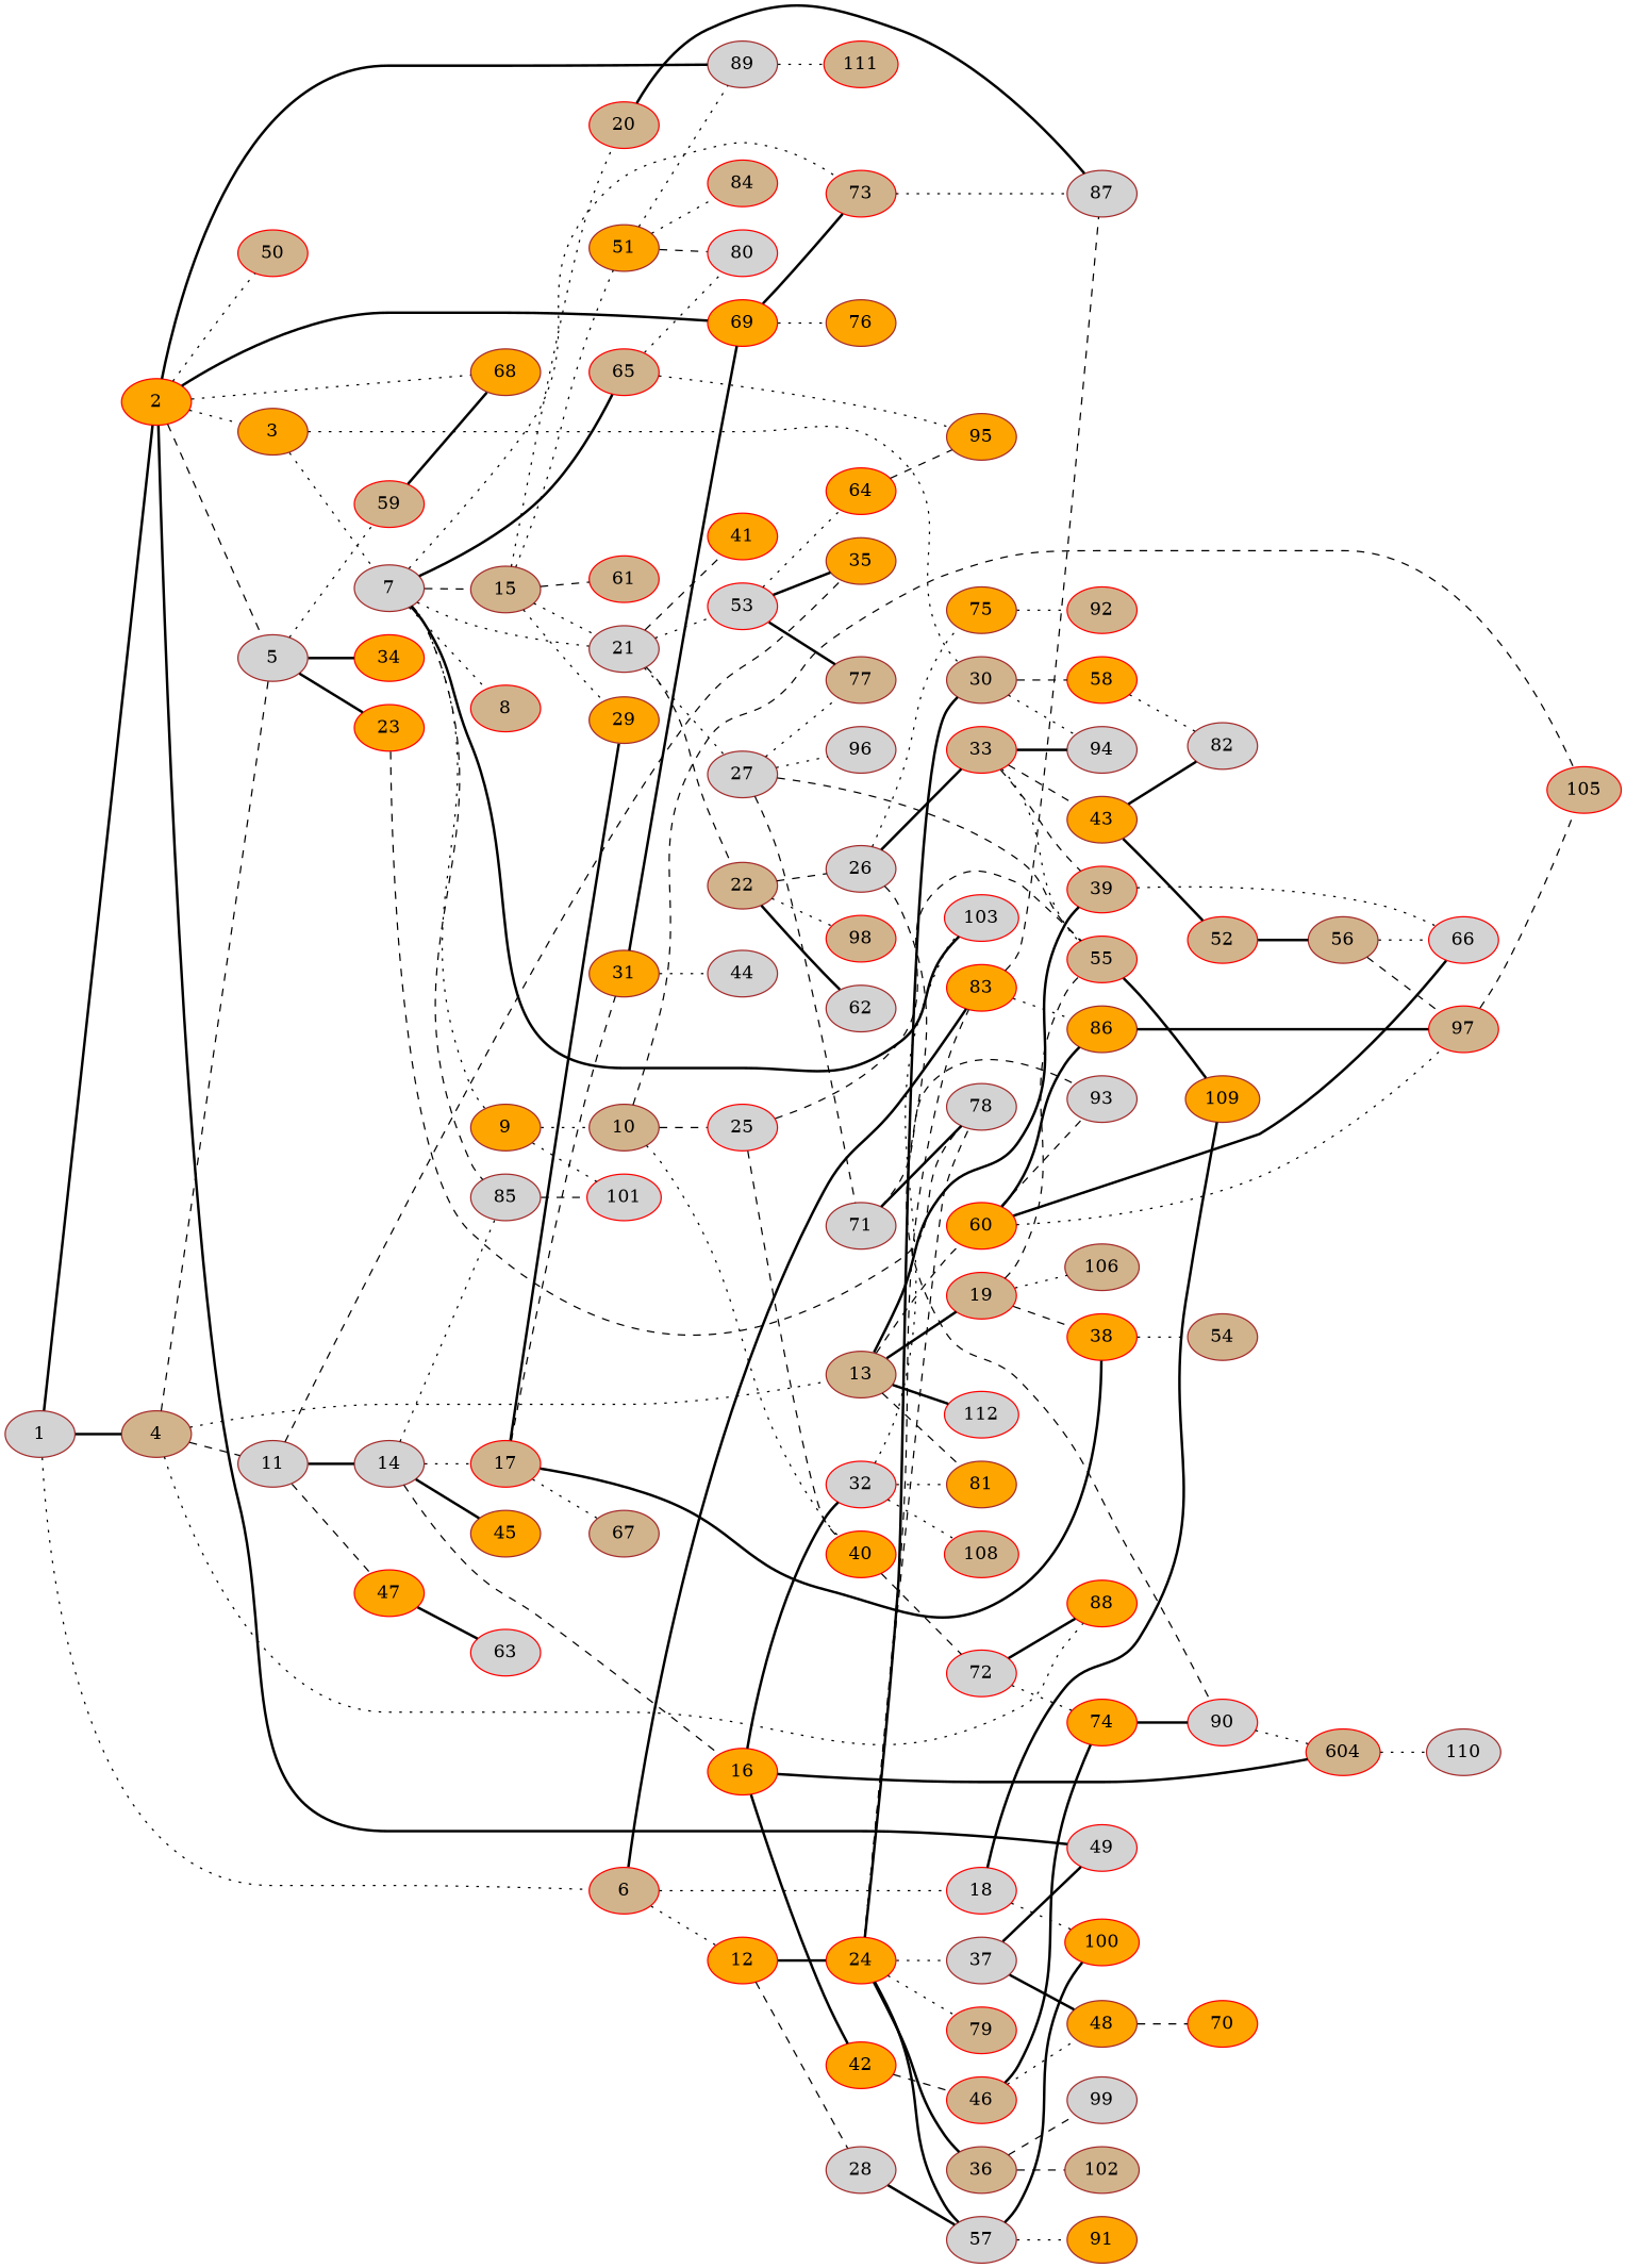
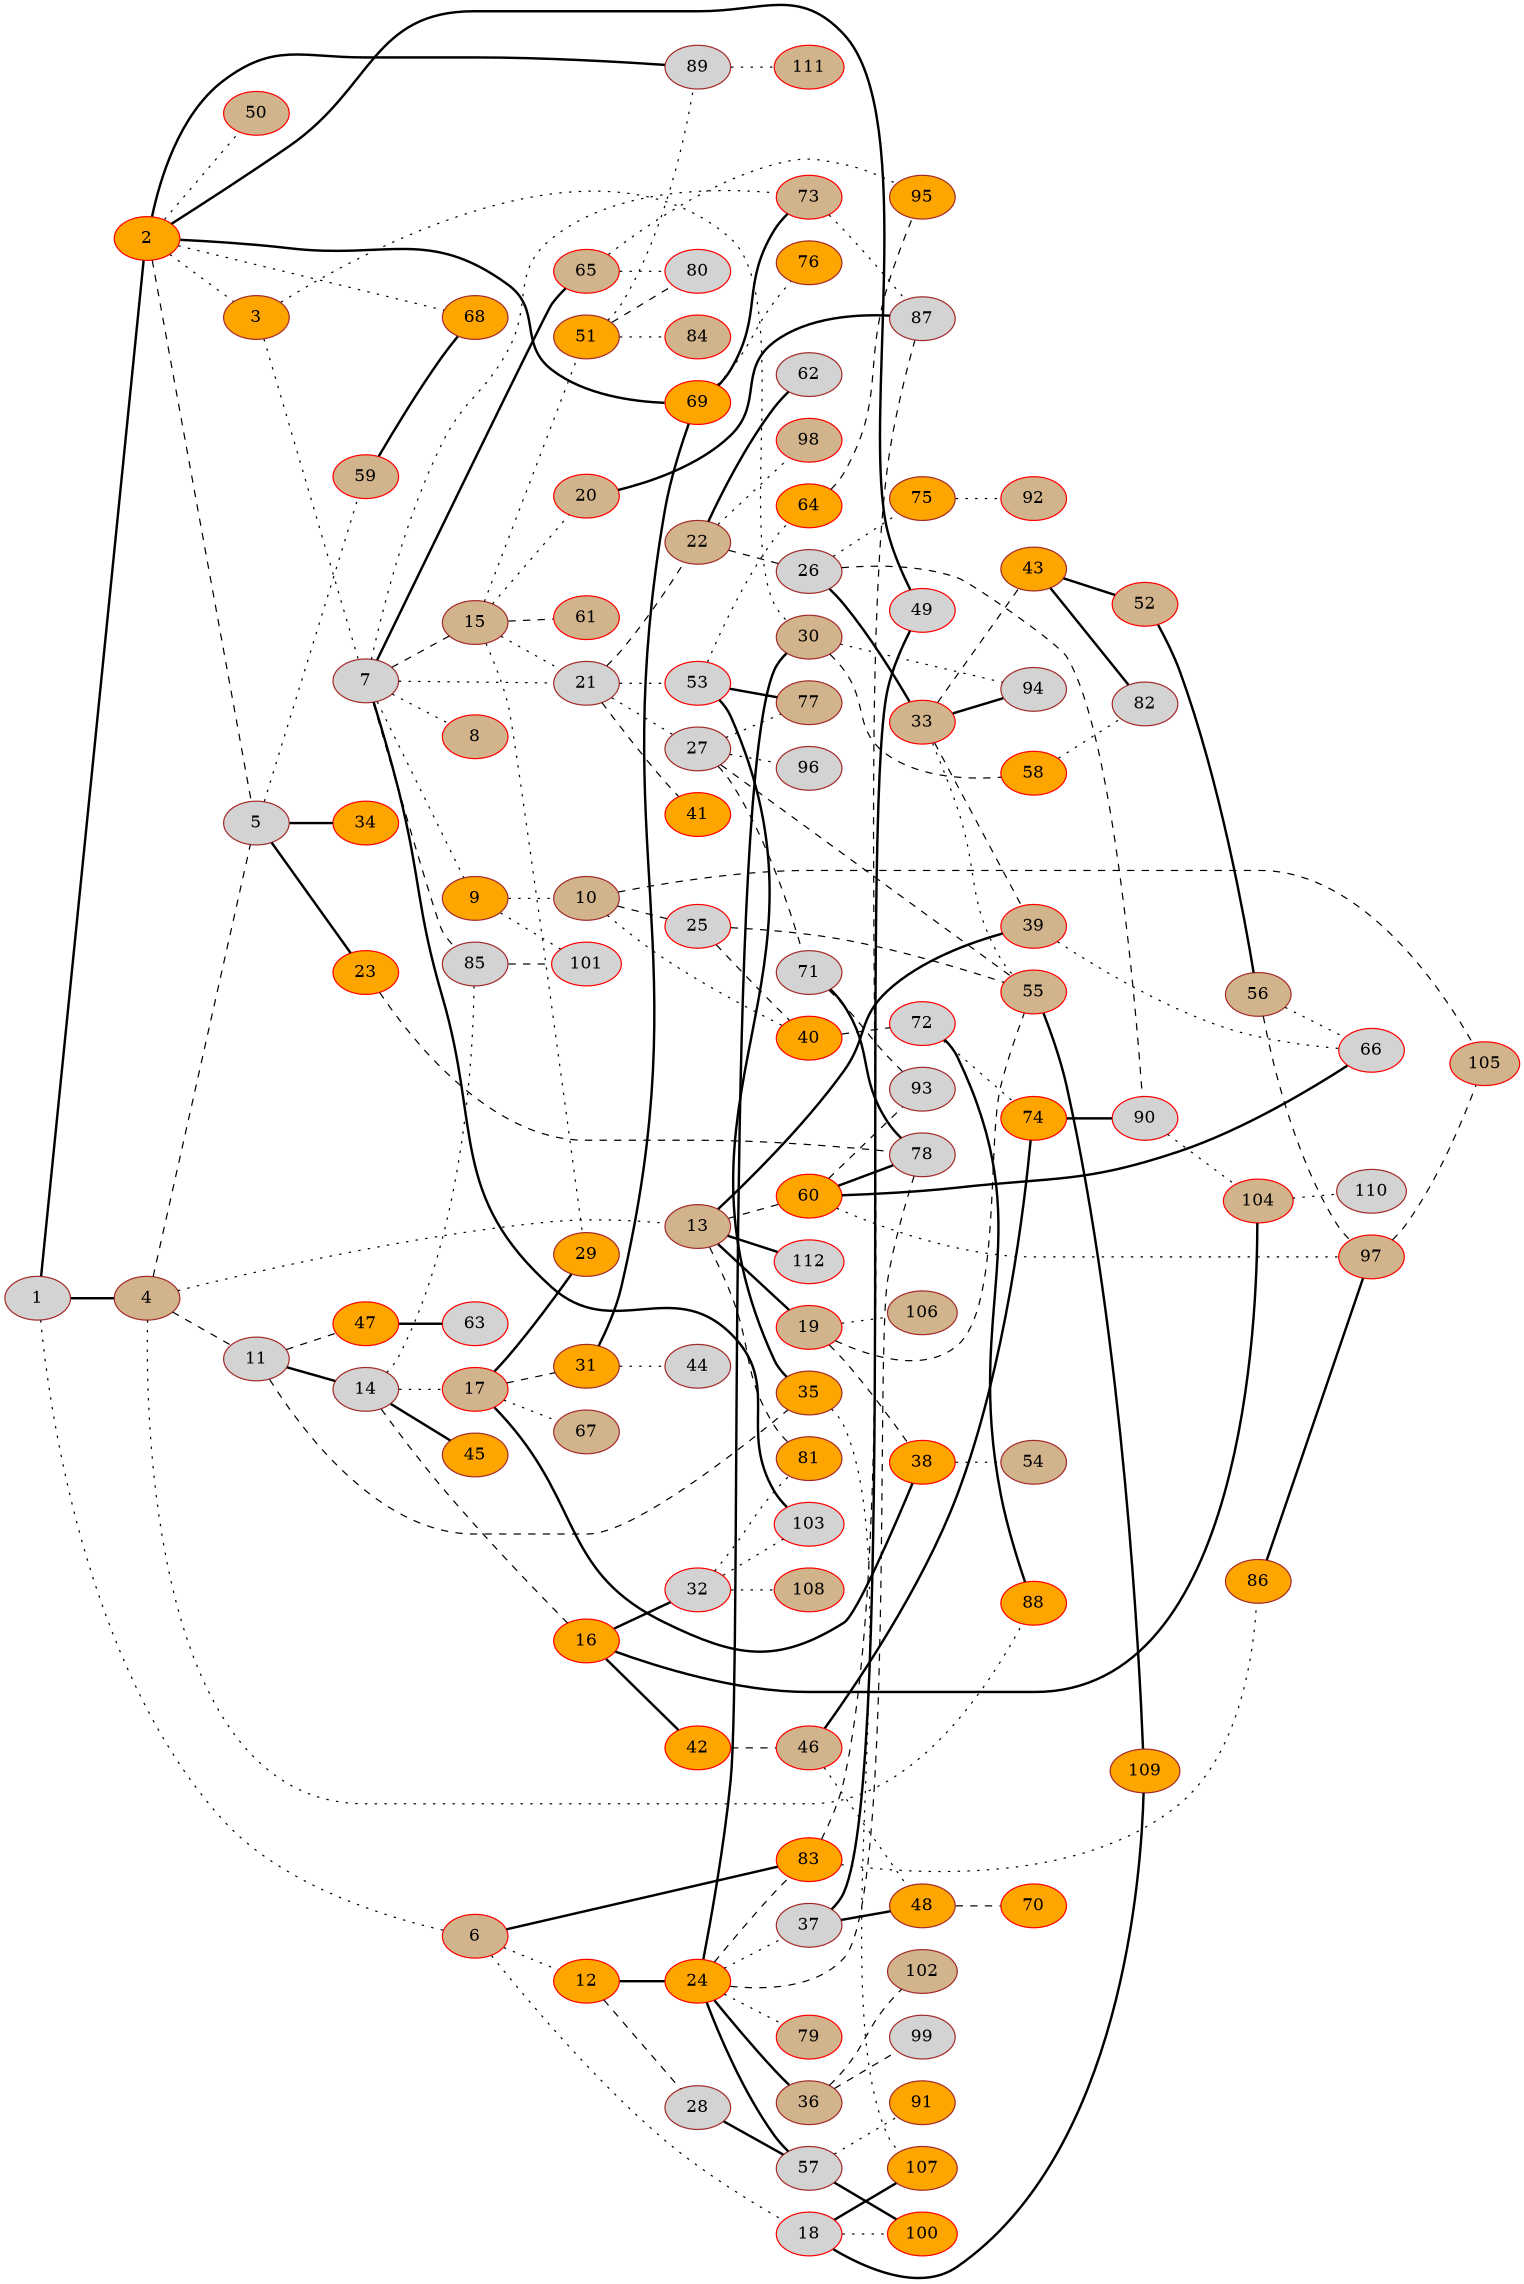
  graph {
    rankdir=LR
    node [color=red fillcolor=orange style=filled]
    edge [style=dotted]
    1 [color=brown fillcolor=lightgrey]
    2
    4 [color=brown fillcolor=tan]
    6 [fillcolor=tan]
    3 [color=brown]
    5 [color=brown fillcolor=lightgrey]
    49 [fillcolor=lightgrey]
    50 [fillcolor=tan]
    68 [color=brown]
    69
    89 [color=brown fillcolor=lightgrey]
    11 [color=brown fillcolor=lightgrey]
    13 [color=brown fillcolor=tan]
    88
    12
    18 [fillcolor=lightgrey]
    83
    7 [color=brown fillcolor=lightgrey]
    30 [color=brown fillcolor=tan]
    23
    34
    59 [fillcolor=tan]
    73 [fillcolor=tan]
    76 [color=brown]
    111 [fillcolor=tan]
    8 [fillcolor=tan]
    9 [color=brown]
    15 [color=brown fillcolor=tan]
    21 [color=brown fillcolor=lightgrey]
    65 [fillcolor=tan]
    85 [color=brown fillcolor=lightgrey]
    103 [fillcolor=lightgrey]
    58
    94 [color=brown fillcolor=lightgrey]
    14 [color=brown fillcolor=lightgrey]
    35 [color=brown]
    47
    19 [fillcolor=tan]
    39 [fillcolor=tan]
    60
    81 [color=brown]
    112 [fillcolor=lightgrey]
    78 [color=brown fillcolor=lightgrey]
    24
    28 [color=brown fillcolor=lightgrey]
    100
+   107 [color=brown]
    109 [color=brown]
    87 [color=brown fillcolor=lightgrey]
    86 [color=brown]
    10 [color=brown fillcolor=tan]
    101 [fillcolor=lightgrey]
    20 [fillcolor=tan]
    29 [color=brown]
    51 [color=brown]
    61 [fillcolor=tan]
    22 [color=brown fillcolor=tan]
    27 [color=brown fillcolor=lightgrey]
    41
    53 [fillcolor=lightgrey]
    80 [fillcolor=lightgrey]
    95 [color=brown]
    25 [fillcolor=lightgrey]
    40
    105 [fillcolor=tan]
    55 [fillcolor=tan]
    72 [fillcolor=lightgrey]
    16
    17 [fillcolor=tan]
    45 [color=brown]
    63 [fillcolor=lightgrey]
    36 [color=brown fillcolor=tan]
    37 [color=brown fillcolor=lightgrey]
    57 [color=brown fillcolor=lightgrey]
    79 [fillcolor=tan]
    38
    106 [color=brown fillcolor=tan]
    66 [fillcolor=lightgrey]
    97 [fillcolor=tan]
    93 [color=brown fillcolor=lightgrey]
    32 [fillcolor=lightgrey]
    42
-   104 [fillcolor=tan label=604]
+   104 [fillcolor=tan]
    31 [color=brown]
    67 [color=brown fillcolor=tan]
    84 [fillcolor=tan]
    108 [fillcolor=tan]
    46 [fillcolor=tan]
    110 [color=brown fillcolor=lightgrey]
    44 [color=brown fillcolor=lightgrey]
    54 [color=brown fillcolor=tan]
    26 [color=brown fillcolor=lightgrey]
    62 [color=brown fillcolor=lightgrey]
    98 [fillcolor=tan]
    71 [color=brown fillcolor=lightgrey]
    77 [color=brown fillcolor=tan]
    96 [color=brown fillcolor=lightgrey]
    64
    33 [fillcolor=tan]
    75 [color=brown]
    90 [fillcolor=lightgrey]
    99 [color=brown fillcolor=lightgrey]
    102 [color=brown fillcolor=tan]
    48 [color=brown]
    91 [color=brown]
    43 [color=brown]
    92 [fillcolor=tan]
    82 [color=brown fillcolor=lightgrey]
    52 [fillcolor=tan]
    70
    74
    56 [color=brown fillcolor=tan]
    1 -- 2 [style=bold]
    1 -- 4 [style=bold]
    1 -- 6
    2 -- 3
    2 -- 5 [style=dashed]
    2 -- 49 [style=bold]
    2 -- 50
    2 -- 68
    2 -- 69 [style=bold]
    2 -- 89 [style=bold]
    4 -- 5 [style=dashed]
    4 -- 11 [style=dashed]
    4 -- 13
    4 -- 88
    6 -- 12
    6 -- 18
    6 -- 83 [style=bold]
    3 -- 7
    3 -- 30
    5 -- 23 [style=bold]
    5 -- 34 [style=bold]
    5 -- 59
    69 -- 73 [style=bold]
    69 -- 76
    89 -- 111
    11 -- 14 [style=bold]
    11 -- 35 [style=dashed]
    11 -- 47 [style=dashed]
    13 -- 19 [style=bold]
    13 -- 39 [style=bold]
    13 -- 60 [style=dashed]
    13 -- 81 [style=dashed]
    13 -- 112 [style=bold]
    12 -- 24 [style=bold]
    12 -- 28 [style=dashed]
    18 -- 100
+   18 -- 107 [style=bold]
    18 -- 109 [style=bold]
    83 -- 87 [style=dashed]
    83 -- 86
    7 -- 73
    7 -- 8
    7 -- 9
    7 -- 15 [style=dashed]
    7 -- 21
    7 -- 65 [style=bold]
    7 -- 85 [style=dashed]
    7 -- 103 [style=bold]
    30 -- 58 [style=dashed]
    30 -- 94
    23 -- 78 [style=dashed]
    59 -- 68 [style=bold]
    73 -- 87
    9 -- 10
    9 -- 101
    15 -- 21
    15 -- 20
    15 -- 29
    15 -- 51
    15 -- 61 [style=dashed]
    21 -- 22 [style=dashed]
    21 -- 27
    21 -- 41 [style=dashed]
    21 -- 53
    65 -- 80
    65 -- 95
    85 -- 101 [style=dashed]
    58 -- 82
    14 -- 85
    14 -- 16 [style=dashed]
    14 -- 17
    14 -- 45 [style=bold]
+   35 -- 107
    47 -- 63 [style=bold]
    19 -- 55 [style=dashed]
    19 -- 38 [style=dashed]
    19 -- 106
    39 -- 66
-   60 -- 86 [style=bold]
+   60 -- 78 [style=bold]
    60 -- 66 [style=bold]
    60 -- 97
    60 -- 93 [style=dashed]
    24 -- 83 [style=dashed]
    24 -- 30 [style=bold]
    24 -- 78 [style=dashed]
    24 -- 36 [style=bold]
    24 -- 37
    24 -- 57 [style=bold]
    24 -- 79
    28 -- 57 [style=bold]
    86 -- 97 [style=bold]
    10 -- 25 [style=dashed]
    10 -- 40
    10 -- 105 [style=dashed]
    20 -- 87 [style=bold]
    51 -- 89
    51 -- 80 [style=dashed]
    51 -- 84
    22 -- 26 [style=dashed]
    22 -- 62 [style=bold]
    22 -- 98
    27 -- 55 [style=dashed]
    27 -- 71 [style=dashed]
    27 -- 77
    27 -- 96
    53 -- 35 [style=bold]
    53 -- 77 [style=bold]
    53 -- 64
    25 -- 40 [style=dashed]
    25 -- 55 [style=dashed]
    40 -- 72 [style=dashed]
    55 -- 109 [style=bold]
    72 -- 88 [style=bold]
    72 -- 74
    16 -- 32 [style=bold]
    16 -- 42 [style=bold]
    16 -- 104 [style=bold]
    17 -- 29 [style=bold]
    17 -- 38 [style=bold]
    17 -- 31 [style=dashed]
    17 -- 67
    36 -- 99 [style=dashed]
    36 -- 102 [style=dashed]
    37 -- 49 [style=bold]
    37 -- 48 [style=bold]
    57 -- 100 [style=bold]
    57 -- 91
    38 -- 54
    97 -- 105 [style=dashed]
    32 -- 103
    32 -- 81
    32 -- 108
    42 -- 46 [style=dashed]
    104 -- 110
    31 -- 69 [style=bold]
    31 -- 44
    46 -- 48
    46 -- 74 [style=bold]
    26 -- 33 [style=bold]
    26 -- 75
    26 -- 90 [style=dashed]
    71 -- 78 [style=bold]
    71 -- 93 [style=dashed]
    64 -- 95 [style=dashed]
    33 -- 94 [style=bold]
    33 -- 39 [style=dashed]
    33 -- 55
    33 -- 43 [style=dashed]
    75 -- 92
    90 -- 104
    48 -- 70 [style=dashed]
    43 -- 82 [style=bold]
    43 -- 52 [style=bold]
    52 -- 56 [style=bold]
    74 -- 90 [style=bold]
    56 -- 66
    56 -- 97 [style=dashed]
  }
